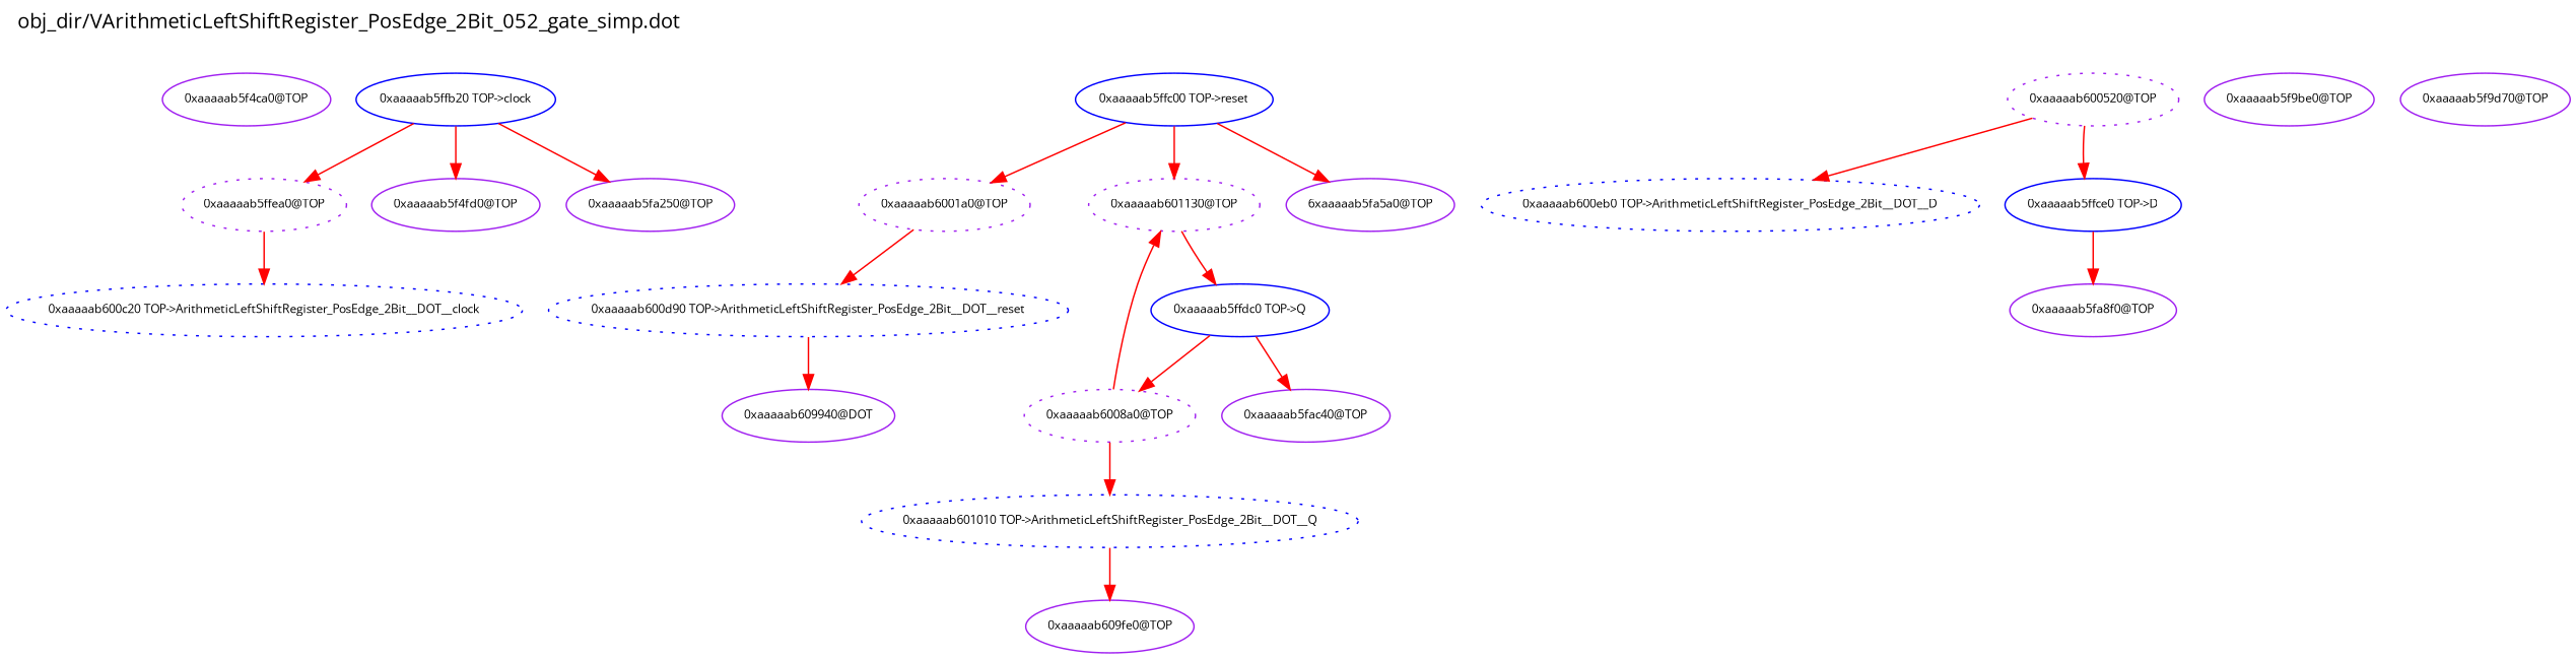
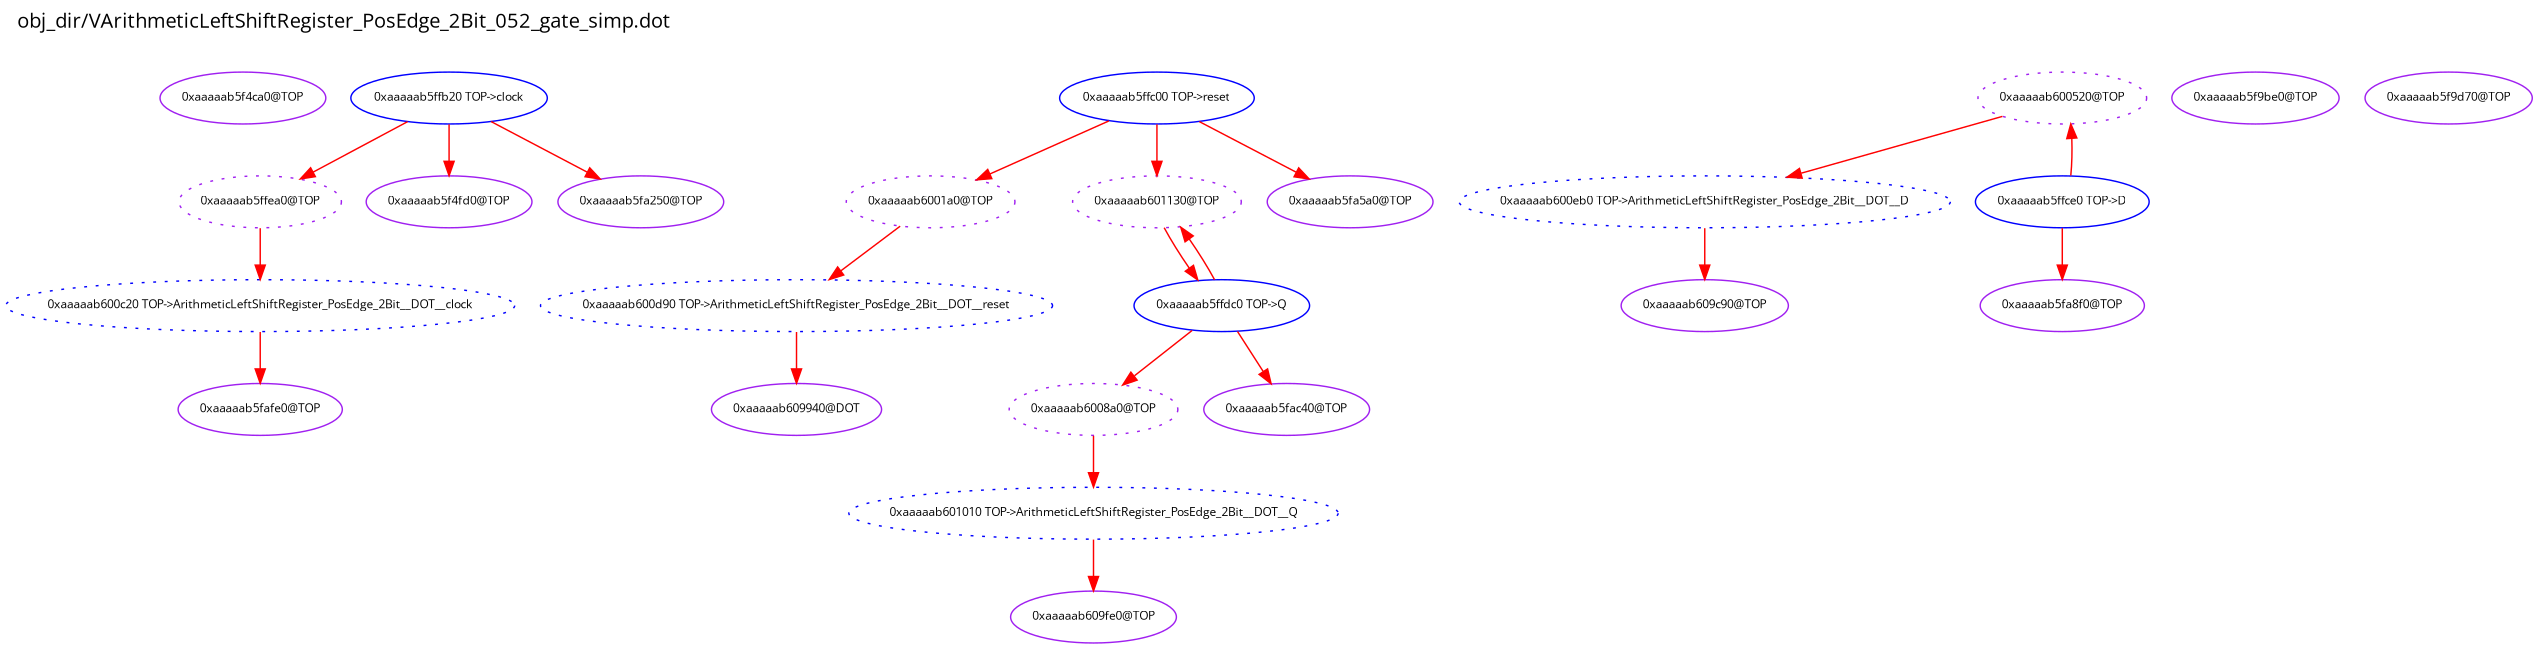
  digraph {
    fontname="Open Sans"
    label="obj_dir/VArithmeticLeftShiftRegister_PosEdge_2Bit_052_gate_simp.dot"
    labeljust=l
    labelloc=t
    rankdir=TB
    node [color=purple fontname="Open Sans" fontsize=8]
    edge [color=red fontname="Open Sans" fontsize=8 weight=1]
    n1 [label="0xaaaaab5f4ca0@TOP"]
    n2 [label="0xaaaaab5ffea0@TOP" style=dotted]
    n3 [color=blue label="0xaaaaab600c20 TOP->ArithmeticLeftShiftRegister_PosEdge_2Bit__DOT__clock" style=dotted]
+   n4 [label="0xaaaaab5fafe0@TOP"]
    n5 [color=blue label="0xaaaaab5ffb20 TOP->clock"]
    n6 [label="0xaaaaab5f4fd0@TOP"]
    n7 [label="0xaaaaab5fa250@TOP"]
    n8 [label="0xaaaaab6001a0@TOP" style=dotted]
    n9 [color=blue label="0xaaaaab600d90 TOP->ArithmeticLeftShiftRegister_PosEdge_2Bit__DOT__reset" style=dotted]
    n10 [label="0xaaaaab609940@DOT"]
    n11 [color=blue label="0xaaaaab5ffc00 TOP->reset"]
    n12 [label="0xaaaaab601130@TOP" style=dotted]
-   n13 [label="6xaaaaab5fa5a0@TOP"]
+   n13 [label="0xaaaaab5fa5a0@TOP"]
    n14 [color=blue label="0xaaaaab5ffdc0 TOP->Q"]
    n15 [label="0xaaaaab600520@TOP" style=dotted]
    n16 [color=blue label="0xaaaaab600eb0 TOP->ArithmeticLeftShiftRegister_PosEdge_2Bit__DOT__D" style=dotted]
+   n17 [label="0xaaaaab609c90@TOP"]
    n18 [color=blue label="0xaaaaab5ffce0 TOP->D"]
    n19 [label="0xaaaaab5fa8f0@TOP"]
    n20 [label="0xaaaaab6008a0@TOP" style=dotted]
    n21 [color=blue label="0xaaaaab601010 TOP->ArithmeticLeftShiftRegister_PosEdge_2Bit__DOT__Q" style=dotted]
    n22 [label="0xaaaaab609fe0@TOP"]
    n23 [label="0xaaaaab5fac40@TOP"]
    n24 [label="0xaaaaab5f9be0@TOP"]
    n25 [label="0xaaaaab5f9d70@TOP"]
    n2 -> n3
+   n3 -> n4
    n5 -> n2
    n5 -> n6
    n5 -> n7
    n8 -> n9
    n9 -> n10
    n11 -> n8
    n11 -> n12
    n11 -> n13
    n12 -> n14
-   n20 -> n12
+   n14 -> n12
    n14 -> n20
    n14 -> n23
    n15 -> n16
-   n15 -> n18
+   n16 -> n17
+   n18 -> n15
    n18 -> n19
    n20 -> n21
    n21 -> n22
  }
